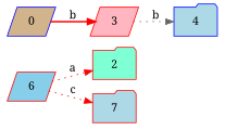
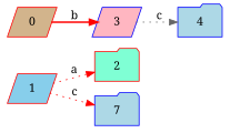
  strict digraph {
    fontname="Noto Serif"
    rankdir=LR
    node [color=red fillcolor=lightblue fontname="Noto Serif" shape=parallelogram style=filled]
    edge [color=red fontname="Noto Serif" style=dotted]
-   1 [fillcolor=skyblue label=6]
+   1 [fillcolor=skyblue]
    2 [fillcolor=aquamarine shape=folder]
-   7 [shape=folder]
-   3 [fillcolor=lightpink]
+   7 [color=blue shape=folder]
+   3 [color=blue fillcolor=lightpink]
    4 [color=blue shape=folder]
-   0 [color=blue fillcolor=tan]
+   0 [fillcolor=tan]
    1 -> 2 [label=a]
    1 -> 7 [label=c]
-   3 -> 4 [color=gray40 label=b]
+   3 -> 4 [color=gray40 label=c]
    0 -> 3 [label=b style=bold]
  }
